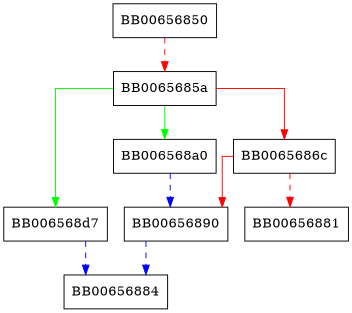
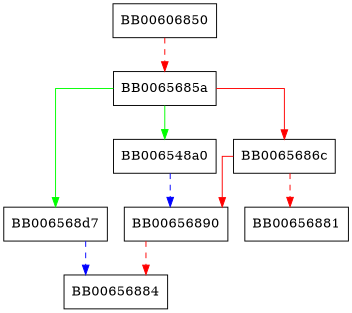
  digraph {
    splines=ortho
    node [shape=box]
    edge [color=red style=dashed]
-   BB00656850
+   BB00656850 [label=BB00606850]
    BB0065685a
    BB006568d7
    BB00656884
-   BB006568a0
+   BB006568a0 [label=BB006548a0]
    BB0065686c
    BB00656890
    BB00656881
    BB00656850 -> BB0065685a
    BB0065685a -> BB006568d7 [color=green style=solid]
    BB0065685a -> BB006568a0 [color=green style=solid]
    BB0065685a -> BB0065686c [style=solid]
    BB006568d7 -> BB00656884 [color=blue]
    BB006568a0 -> BB00656890 [color=blue]
    BB0065686c -> BB00656890 [style=solid]
    BB0065686c -> BB00656881
-   BB00656890 -> BB00656884 [color=blue]
+   BB00656890 -> BB00656884
  }
